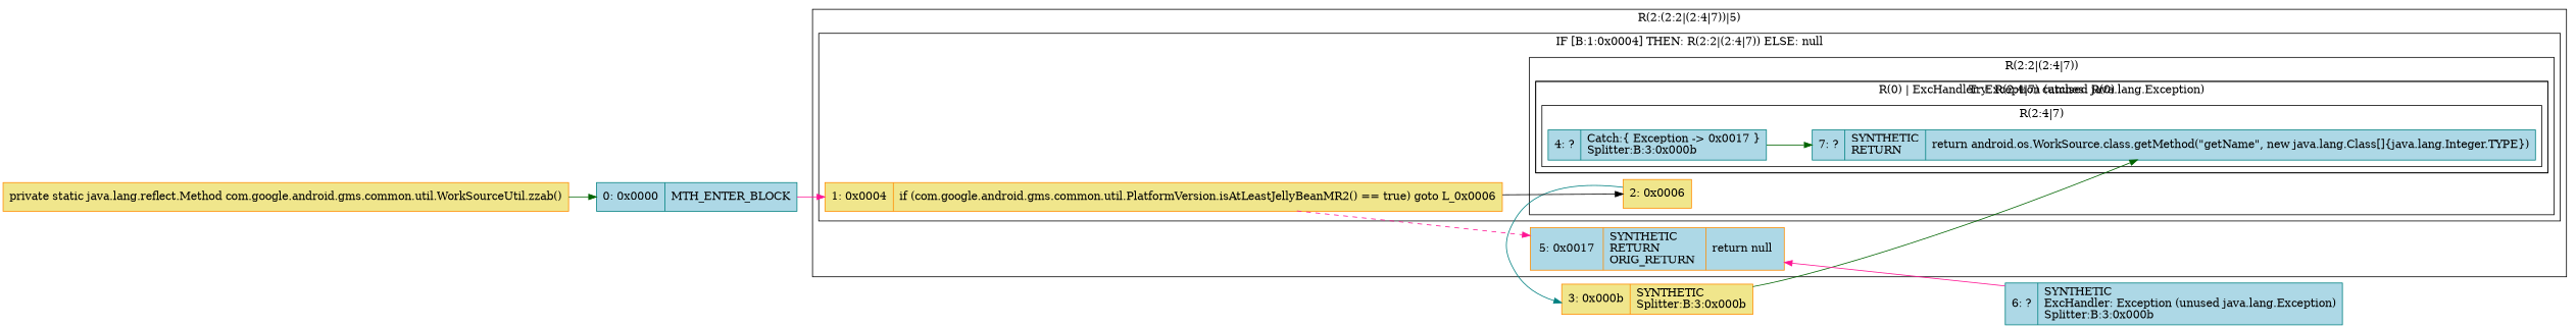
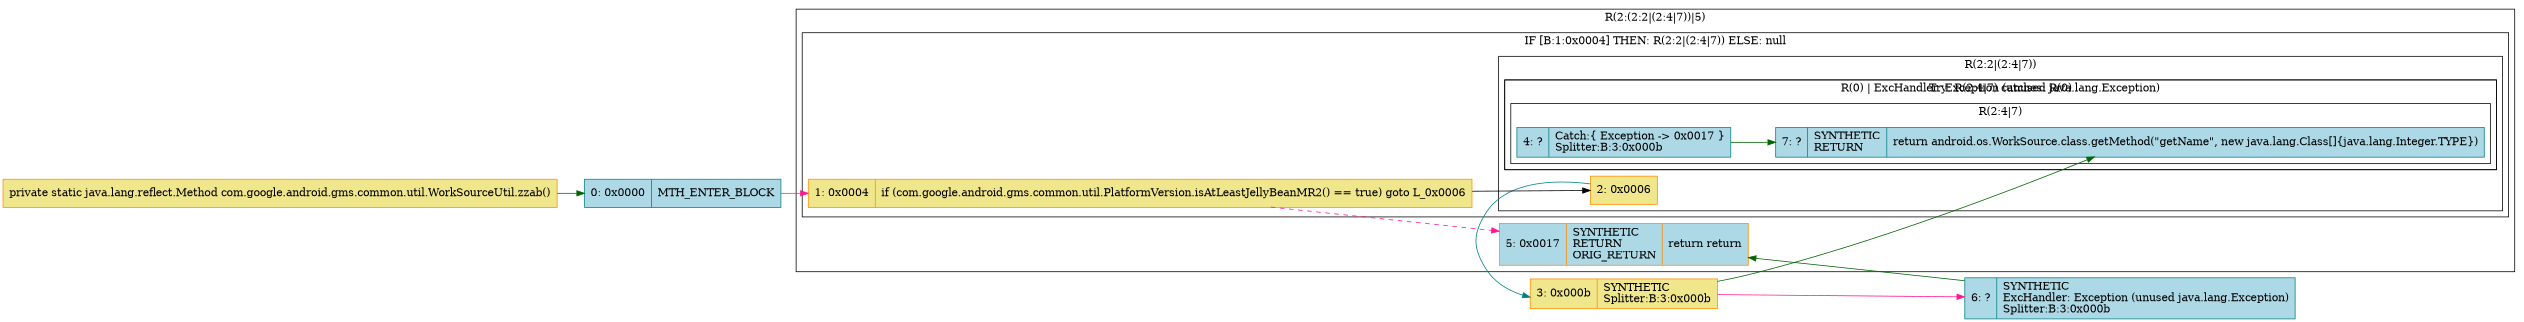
  digraph {
    rankdir=LR
    node [color=darkorange fillcolor=lightblue shape=record style=filled]
    edge [color=deeppink]
    n1 [color=teal label="{4\:\ ?|Catch:\{ Exception \-\> 0x0017 \}\lSplitter:B:3:0x000b\l}"]
    n2 [color=teal label="{7\:\ ?|SYNTHETIC\lRETURN\l|return android.os.WorkSource.class.getMethod(\"getName\", new java.lang.Class[]\{java.lang.Integer.TYPE\})\l}"]
    n3 [fillcolor=khaki label="{2\:\ 0x0006}"]
    n4 [fillcolor=khaki label="{1\:\ 0x0004|if (com.google.android.gms.common.util.PlatformVersion.isAtLeastJellyBeanMR2() == true) goto L_0x0006\l}"]
-   n5 [label="{5\:\ 0x0017|SYNTHETIC\lRETURN\lORIG_RETURN\l|return null\l}"]
+   n5 [label="{5\:\ 0x0017|SYNTHETIC\lRETURN\lORIG_RETURN\l|return return\l}"]
    n6 [fillcolor=khaki label="{3\:\ 0x000b|SYNTHETIC\lSplitter:B:3:0x000b\l}"]
    n7 [color=teal label="{6\:\ ?|SYNTHETIC\lExcHandler: Exception (unused java.lang.Exception)\lSplitter:B:3:0x000b\l}"]
    n8 [color=teal label="{0\:\ 0x0000|MTH_ENTER_BLOCK\l}"]
    n9 [fillcolor=khaki label="{private static java.lang.reflect.Method com.google.android.gms.common.util.WorkSourceUtil.zzab() }"]
    subgraph cluster_1 {
      label="R(2:(2:2|(2:4|7))|5)"
      n5
      subgraph cluster_2 {
        label="IF [B:1:0x0004] THEN: R(2:2|(2:4|7)) ELSE: null"
        n4
        subgraph cluster_3 {
          label="R(2:2|(2:4|7))"
          n3
          subgraph cluster_4 {
            label="Try: R(2:4|7) catches: R(0)"
            subgraph cluster_5 {
              label="R(2:4|7)"
              n1
              n2
            }
            subgraph cluster_6 {
              label="R(0) | ExcHandler: Exception (unused java.lang.Exception)\l"
            }
          }
        }
      }
    }
    subgraph cluster_7 {
      label="R(0) | ExcHandler: Exception (unused java.lang.Exception)\l"
    }
    n1 -> n2 [color=darkgreen]
    n3 -> n6 [color=teal]
    n4 -> n3 [color=black]
    n4 -> n5 [style=dashed]
    n6 -> n2 [color=darkgreen]
-   n7 -> n5
+   n6 -> n7
+   n7 -> n5 [color=darkgreen]
    n8 -> n4
    n9 -> n8 [color=darkgreen]
  }
